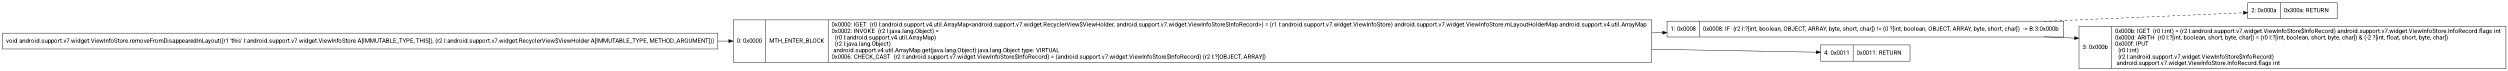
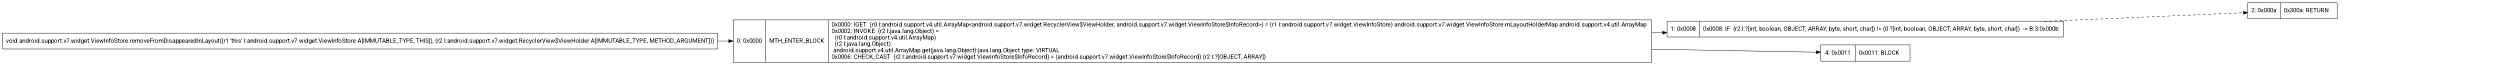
  digraph {
    fontname=Roboto
    rankdir=LR
    node [fontname=Roboto shape=record]
    edge [fontname=Roboto]
    n1 [label="{0\:\ 0x0000|MTH_ENTER_BLOCK\l|0x0000: IGET  (r0 I:android.support.v4.util.ArrayMap\<android.support.v7.widget.RecyclerView$ViewHolder, android.support.v7.widget.ViewInfoStore$InfoRecord\>) = (r1 I:android.support.v7.widget.ViewInfoStore) android.support.v7.widget.ViewInfoStore.mLayoutHolderMap android.support.v4.util.ArrayMap \l0x0002: INVOKE  (r2 I:java.lang.Object) = \l  (r0 I:android.support.v4.util.ArrayMap)\l  (r2 I:java.lang.Object)\l android.support.v4.util.ArrayMap.get(java.lang.Object):java.lang.Object type: VIRTUAL \l0x0006: CHECK_CAST  (r2 I:android.support.v7.widget.ViewInfoStore$InfoRecord) = (android.support.v7.widget.ViewInfoStore$InfoRecord) (r2 I:?[OBJECT, ARRAY]) \l}"]
    n2 [label="{1\:\ 0x0008|0x0008: IF  (r2 I:?[int, boolean, OBJECT, ARRAY, byte, short, char]) != (0 ?[int, boolean, OBJECT, ARRAY, byte, short, char])  \-\> B:3:0x000b \l}"]
-   n3 [label="{4\:\ 0x0011|0x0011: RETURN   \l}"]
+   n3 [label="{4\:\ 0x0011|0x0011: BLOCK   \l}"]
    n4 [label="{2\:\ 0x000a|0x300a: RETURN   \l}"]
-   n5 [label="{3\:\ 0x000b|0x000b: IGET  (r0 I:int) = (r2 I:android.support.v7.widget.ViewInfoStore$InfoRecord) android.support.v7.widget.ViewInfoStore.InfoRecord.flags int \l0x000d: ARITH  (r0 I:?[int, boolean, short, byte, char]) = (r0 I:?[int, boolean, short, byte, char]) & (\-2 ?[int, float, short, byte, char]) \l0x000f: IPUT  \l  (r0 I:int)\l  (r2 I:android.support.v7.widget.ViewInfoStore$InfoRecord)\l android.support.v7.widget.ViewInfoStore.InfoRecord.flags int \l}"]
    n6 [label="{void android.support.v7.widget.ViewInfoStore.removeFromDisappearedInLayout((r1 'this' I:android.support.v7.widget.ViewInfoStore A[IMMUTABLE_TYPE, THIS]), (r2 I:android.support.v7.widget.RecyclerView$ViewHolder A[IMMUTABLE_TYPE, METHOD_ARGUMENT])) }"]
    n1 -> n2
    n1 -> n3
    n2 -> n4 [style=dashed]
-   n2 -> n5
    n6 -> n1
  }
